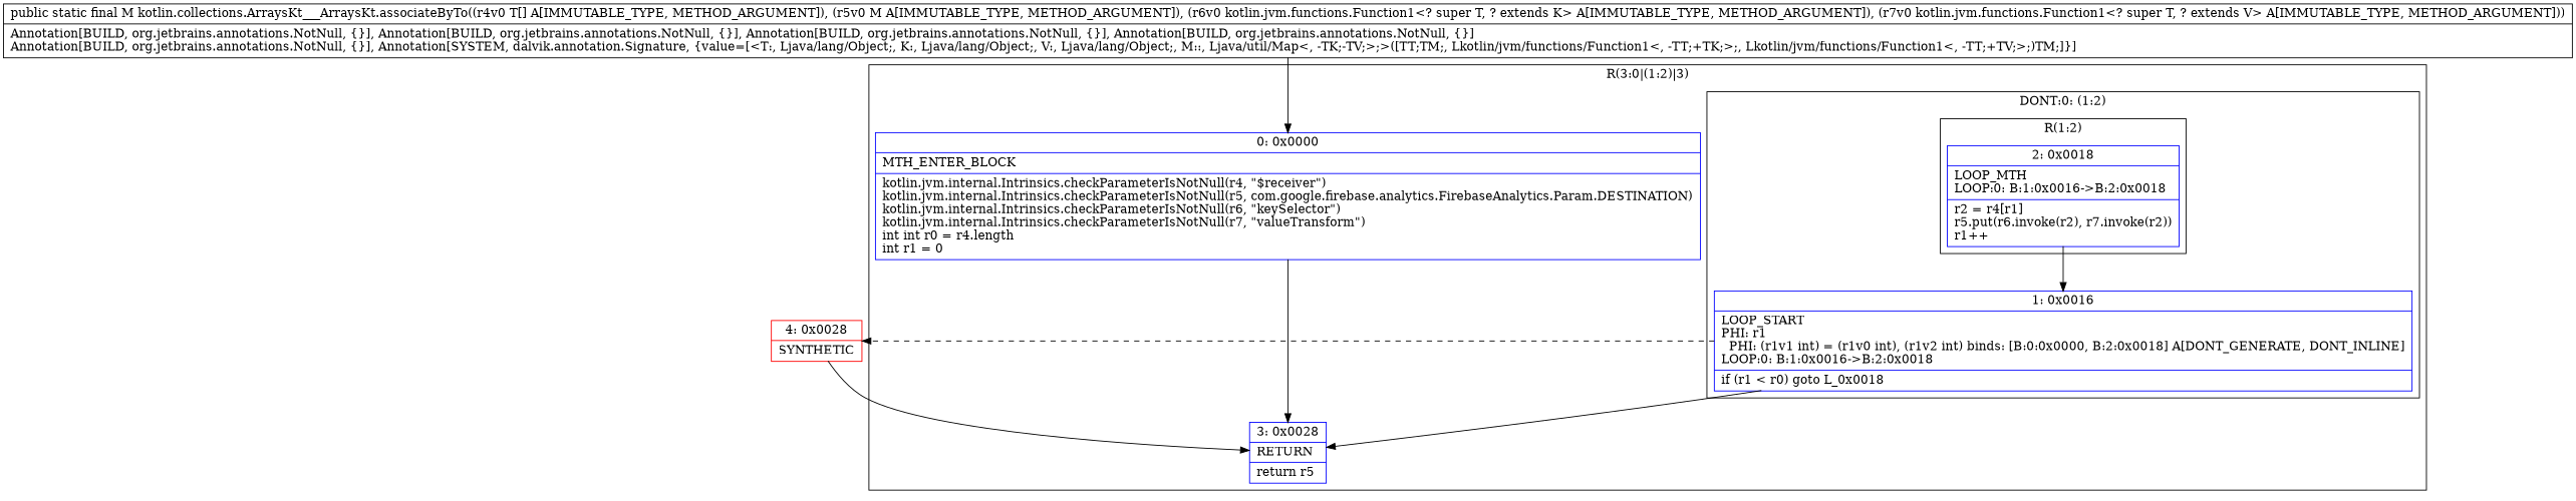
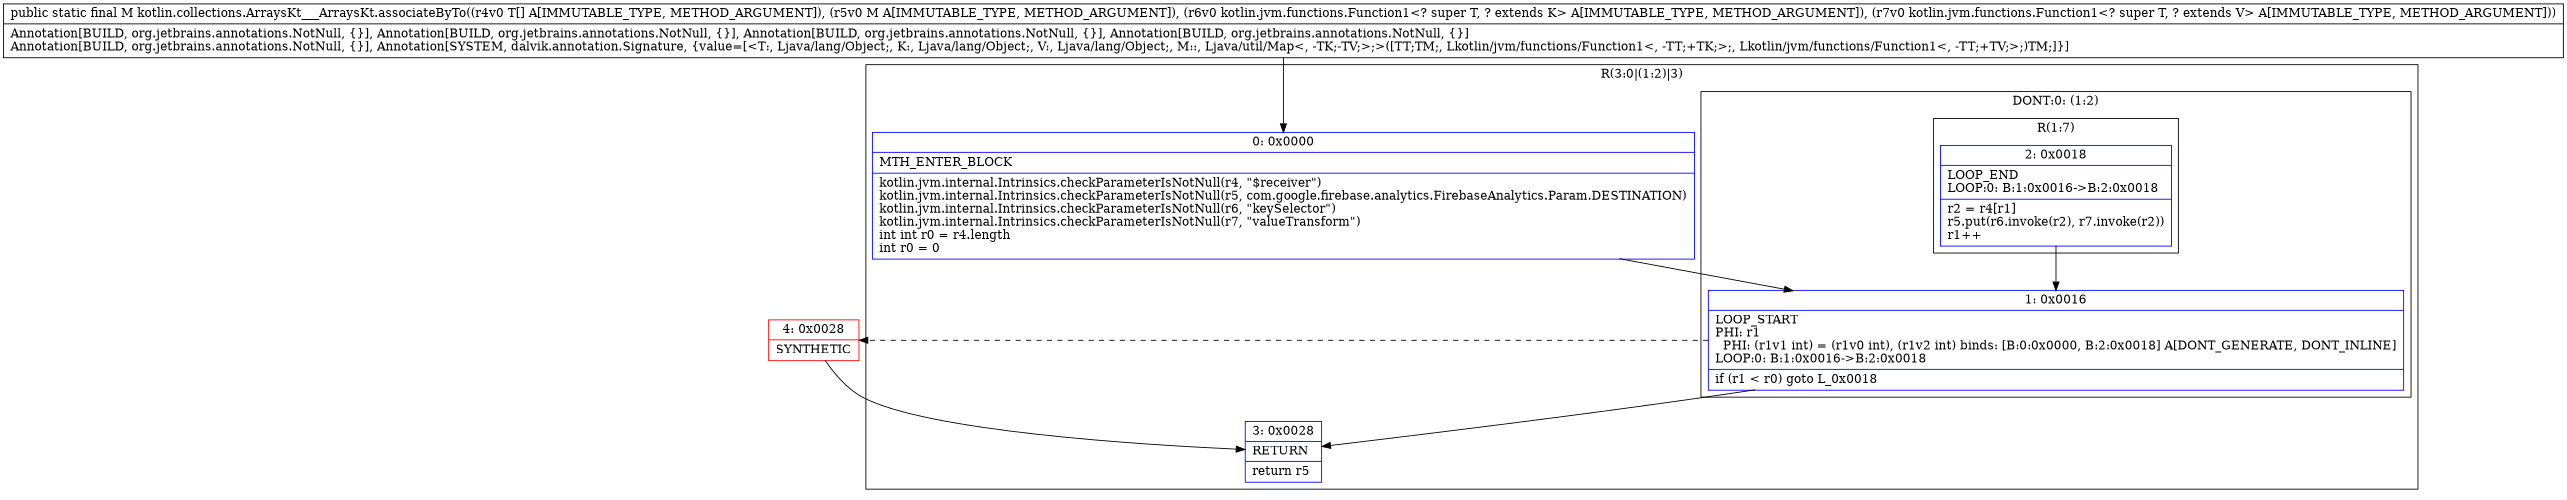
  digraph {
    node [color=blue shape=record]
-   n1 [label="{2\:\ 0x0018|LOOP_MTH\lLOOP:0: B:1:0x0016\-\>B:2:0x0018\l|r2 = r4[r1]\lr5.put(r6.invoke(r2), r7.invoke(r2))\lr1++\l}"]
+   n1 [label="{2\:\ 0x0018|LOOP_END\lLOOP:0: B:1:0x0016\-\>B:2:0x0018\l|r2 = r4[r1]\lr5.put(r6.invoke(r2), r7.invoke(r2))\lr1++\l}"]
    n2 [label="{1\:\ 0x0016|LOOP_START\lPHI: r1 \l  PHI: (r1v1 int) = (r1v0 int), (r1v2 int) binds: [B:0:0x0000, B:2:0x0018] A[DONT_GENERATE, DONT_INLINE]\lLOOP:0: B:1:0x0016\-\>B:2:0x0018\l|if (r1 \< r0) goto L_0x0018\l}"]
-   n3 [label="{0\:\ 0x0000|MTH_ENTER_BLOCK\l|kotlin.jvm.internal.Intrinsics.checkParameterIsNotNull(r4, \"$receiver\")\lkotlin.jvm.internal.Intrinsics.checkParameterIsNotNull(r5, com.google.firebase.analytics.FirebaseAnalytics.Param.DESTINATION)\lkotlin.jvm.internal.Intrinsics.checkParameterIsNotNull(r6, \"keySelector\")\lkotlin.jvm.internal.Intrinsics.checkParameterIsNotNull(r7, \"valueTransform\")\lint int r0 = r4.length\lint r1 = 0\l}"]
+   n3 [label="{0\:\ 0x0000|MTH_ENTER_BLOCK\l|kotlin.jvm.internal.Intrinsics.checkParameterIsNotNull(r4, \"$receiver\")\lkotlin.jvm.internal.Intrinsics.checkParameterIsNotNull(r5, com.google.firebase.analytics.FirebaseAnalytics.Param.DESTINATION)\lkotlin.jvm.internal.Intrinsics.checkParameterIsNotNull(r6, \"keySelector\")\lkotlin.jvm.internal.Intrinsics.checkParameterIsNotNull(r7, \"valueTransform\")\lint int r0 = r4.length\lint r0 = 0\l}"]
    n4 [label="{3\:\ 0x0028|RETURN\l|return r5\l}"]
    n5 [color=red label="{4\:\ 0x0028|SYNTHETIC\l}"]
    n6 [label="{public static final M kotlin.collections.ArraysKt___ArraysKt.associateByTo((r4v0 T[] A[IMMUTABLE_TYPE, METHOD_ARGUMENT]), (r5v0 M A[IMMUTABLE_TYPE, METHOD_ARGUMENT]), (r6v0 kotlin.jvm.functions.Function1\<? super T, ? extends K\> A[IMMUTABLE_TYPE, METHOD_ARGUMENT]), (r7v0 kotlin.jvm.functions.Function1\<? super T, ? extends V\> A[IMMUTABLE_TYPE, METHOD_ARGUMENT]))  | Annotation[BUILD, org.jetbrains.annotations.NotNull, \{\}], Annotation[BUILD, org.jetbrains.annotations.NotNull, \{\}], Annotation[BUILD, org.jetbrains.annotations.NotNull, \{\}], Annotation[BUILD, org.jetbrains.annotations.NotNull, \{\}]\lAnnotation[BUILD, org.jetbrains.annotations.NotNull, \{\}], Annotation[SYSTEM, dalvik.annotation.Signature, \{value=[\<T:, Ljava\/lang\/Object;, K:, Ljava\/lang\/Object;, V:, Ljava\/lang\/Object;, M::, Ljava\/util\/Map\<, \-TK;\-TV;\>;\>([TT;TM;, Lkotlin\/jvm\/functions\/Function1\<, \-TT;+TK;\>;, Lkotlin\/jvm\/functions\/Function1\<, \-TT;+TV;\>;)TM;]\}]\l}" color=""]
    subgraph cluster_1 {
      label="R(3:0|(1:2)|3)"
      n3
      n4
      subgraph cluster_2 {
        label="DONT:0: (1:2)"
        n2
        subgraph cluster_3 {
-         label="R(1:2)"
+         label="R(1:7)"
          n1
        }
      }
    }
    n1 -> n2
    n2 -> n4
    n2 -> n5 [style=dashed]
-   n3 -> n4
+   n3 -> n2
    n5 -> n4
    n6 -> n3
  }
